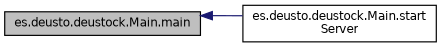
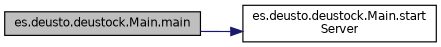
  digraph {
    rankdir=LR
    node [color=black fontname=Helvetica fontsize=10 shape=record style=filled]
    n1 [fillcolor=grey75 fontcolor=black height=0.2 label="es.deusto.deustock.Main.main" width=0.4]
    n2 [fillcolor=white height=0.2 label="es.deusto.deustock.Main.start\lServer" width=0.4]
-   n2 -> n1 [color=midnightblue fontname=Helvetica fontsize=10 labelfontname=Helvetica labelfontsize=10 style=solid]
+   n1 -> n2 [color=midnightblue fontname=Helvetica fontsize=10 labelfontname=Helvetica labelfontsize=10 style=solid]
  }
